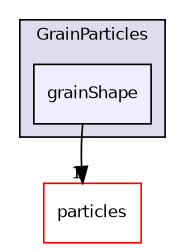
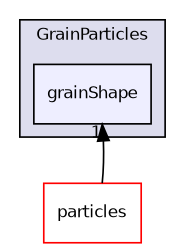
  digraph {
    compound=true
    fontname="DejaVu Sans"
    node [fontname="DejaVu Sans" fontsize=10 shape=box style=filled]
    n1 [fillcolor="#eeeeff" label=grainShape pencolor=black]
    n2 [color=red fillcolor=white label=particles]
    subgraph cluster_1 {
      bgcolor="#ddddee"
      fontsize=10
      label=GrainParticles
      pencolor=black
      n1
    }
-   n1 -> n2 [headlabel=1 labeldistance=1.5 labelfontname=Helvetica labelfontsize=10 fontname="DejaVu Sans"]
+   n2 -> n1 [headlabel=1 labeldistance=1.5 labelfontname=Helvetica labelfontsize=10 fontname="DejaVu Sans"]
  }
